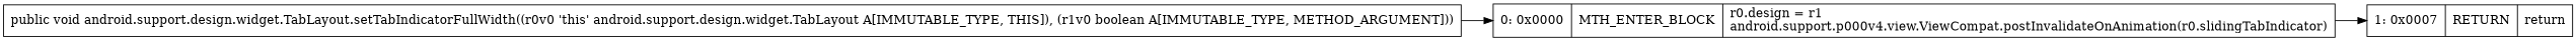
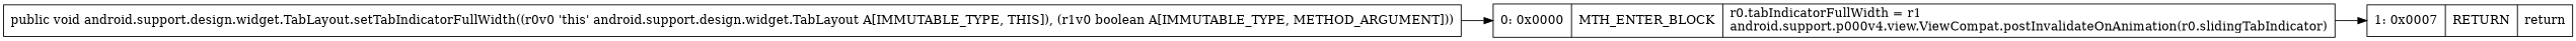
  digraph {
    rankdir=LR
    node [shape=record]
-   n1 [label="{0\:\ 0x0000|MTH_ENTER_BLOCK\l|r0.design = r1\landroid.support.p000v4.view.ViewCompat.postInvalidateOnAnimation(r0.slidingTabIndicator)\l}"]
+   n1 [label="{0\:\ 0x0000|MTH_ENTER_BLOCK\l|r0.tabIndicatorFullWidth = r1\landroid.support.p000v4.view.ViewCompat.postInvalidateOnAnimation(r0.slidingTabIndicator)\l}"]
    n2 [label="{1\:\ 0x0007|RETURN\l|return\l}"]
    n3 [label="{public void android.support.design.widget.TabLayout.setTabIndicatorFullWidth((r0v0 'this' android.support.design.widget.TabLayout A[IMMUTABLE_TYPE, THIS]), (r1v0 boolean A[IMMUTABLE_TYPE, METHOD_ARGUMENT])) }"]
    n1 -> n2
    n3 -> n1
  }
